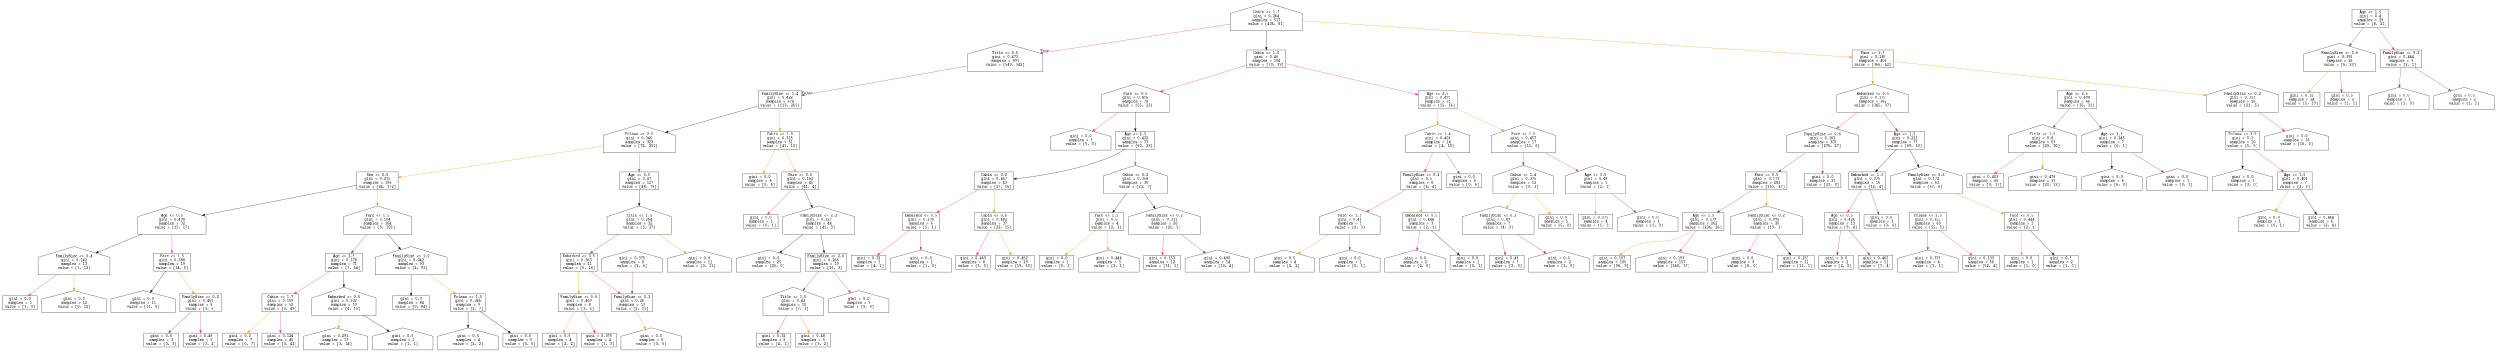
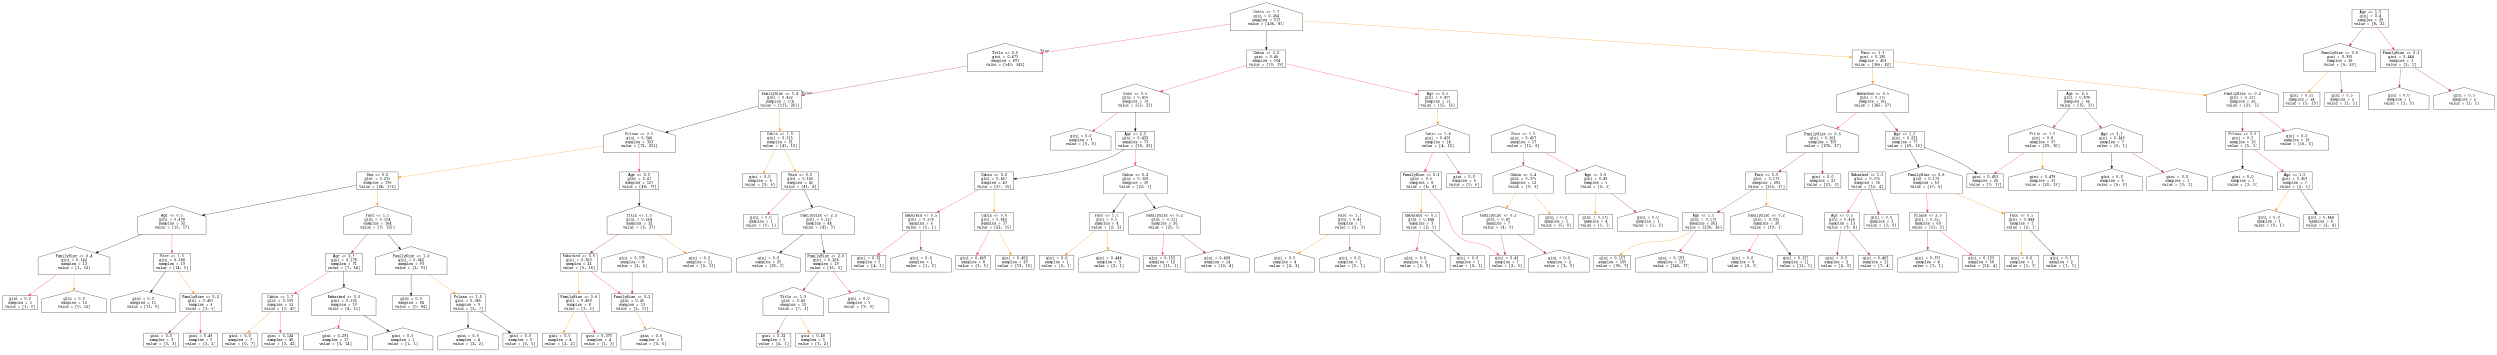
  digraph {
    fontname="Courier Prime"
    node [fontname="Courier Prime" shape=box]
    edge [color=darkorange fontname="Courier Prime"]
    n1 [label="Title <= 0.5\ngini = 0.473\nsamples = 891\nvalue = [549, 342]" shape=house]
    n2 [label="FamilySize <= 1.4\ngini = 0.422\nsamples = 374\nvalue = [113, 261]"]
    n3 [label="Cabin <= 1.7\ngini = 0.264\nsamples = 517\nvalue = [436, 81]" shape=house]
    n4 [label="Cabin <= 1.0\ngini = 0.46\nsamples = 104\nvalue = [70, 39]"]
    n5 [label="Fare <= 1.5\ngini = 0.185\nsamples = 408\nvalue = [366, 42]"]
    n6 [label="Pclass <= 2.5\ngini = 0.346\nsamples = 323\nvalue = [72, 251]" shape=house]
    n7 [label="Cabin <= 1.9\ngini = 0.315\nsamples = 51\nvalue = [41, 10]"]
    n8 [label="Fare <= 0.5\ngini = 0.416\nsamples = 78\nvalue = [55, 23]" shape=house]
    n9 [label="Age <= 2.5\ngini = 0.499\nsamples = 31\nvalue = [15, 16]"]
    n10 [label="Embarked <= 0.5\ngini = 0.175\nsamples = 382\nvalue = [345, 37]" shape=house]
    n11 [label="FamilySize <= 0.2\ngini = 0.311\nsamples = 26\nvalue = [21, 5]" shape=house]
    n12 [label="gini = 0.0\nsamples = 5\nvalue = [5, 0]" shape=house]
    n13 [label="Age <= 2.5\ngini = 0.432\nsamples = 73\nvalue = [50, 23]"]
    n14 [label="Cabin <= 1.4\ngini = 0.408\nsamples = 14\nvalue = [4, 10]" shape=house]
    n15 [label="Fare <= 1.5\ngini = 0.457\nsamples = 17\nvalue = [11, 6]" shape=house]
    n16 [label="Cabin <= 0.2\ngini = 0.467\nsamples = 43\nvalue = [27, 16]"]
    n17 [label="Cabin <= 0.2\ngini = 0.358\nsamples = 30\nvalue = [23, 7]" shape=house]
    n18 [label="Embarked <= 0.5\ngini = 0.278\nsamples = 6\nvalue = [5, 1]"]
    n19 [label="Cabin <= 0.6\ngini = 0.482\nsamples = 37\nvalue = [22, 15]"]
    n20 [label="Fare <= 1.5\ngini = 0.5\nsamples = 4\nvalue = [2, 2]"]
    n21 [label="FamilySize <= 0.2\ngini = 0.311\nsamples = 26\nvalue = [21, 5]" shape=house]
    n22 [label="gini = 0.32\nsamples = 5\nvalue = [4, 1]"]
    n23 [label="gini = 0.0\nsamples = 1\nvalue = [1, 0]" shape=house]
    n24 [label="gini = 0.469\nsamples = 8\nvalue = [3, 5]"]
    n25 [label="gini = 0.452\nsamples = 29\nvalue = [19, 10]"]
    n26 [label="gini = 0.0\nsamples = 1\nvalue = [0, 1]"]
    n27 [label="gini = 0.444\nsamples = 3\nvalue = [2, 1]" shape=house]
    n28 [label="gini = 0.153\nsamples = 12\nvalue = [11, 1]"]
    n29 [label="gini = 0.408\nsamples = 14\nvalue = [10, 4]" shape=house]
    n30 [label="FamilySize <= 0.2\ngini = 0.5\nsamples = 8\nvalue = [4, 4]"]
    n31 [label="gini = 0.0\nsamples = 6\nvalue = [0, 6]"]
    n32 [label="Age <= 3.5\ngini = 0.48\nsamples = 5\nvalue = [2, 3]" shape=house]
    n33 [label="Cabin <= 1.4\ngini = 0.375\nsamples = 12\nvalue = [9, 3]" shape=house]
    n34 [label="Fare <= 1.5\ngini = 0.48\nsamples = 5\nvalue = [2, 3]" shape=house]
    n35 [label="Embarked <= 0.5\ngini = 0.444\nsamples = 3\nvalue = [2, 1]"]
    n36 [label="gini = 0.5\nsamples = 4\nvalue = [2, 2]" shape=house]
    n37 [label="gini = 0.0\nsamples = 1\nvalue = [0, 1]" shape=house]
    n38 [label="gini = 0.0\nsamples = 2\nvalue = [2, 0]" shape=house]
    n39 [label="gini = 0.0\nsamples = 1\nvalue = [0, 1]"]
    n40 [label="gini = 0.375\nsamples = 4\nvalue = [1, 3]"]
    n41 [label="gini = 0.0\nsamples = 1\nvalue = [1, 0]" shape=house]
    n42 [label="FamilySize <= 0.2\ngini = 0.49\nsamples = 7\nvalue = [4, 3]" shape=house]
    n43 [label="gini = 0.0\nsamples = 5\nvalue = [5, 0]"]
    n44 [label="gini = 0.0\nsamples = 2\nvalue = [2, 0]" shape=house]
    n45 [label="gini = 0.48\nsamples = 5\nvalue = [2, 3]"]
    n46 [label="FamilySize <= 0.6\ngini = 0.162\nsamples = 303\nvalue = [276, 27]" shape=house]
    n47 [label="Age <= 1.5\ngini = 0.221\nsamples = 79\nvalue = [69, 10]"]
    n48 [label="Pclass <= 2.5\ngini = 0.5\nsamples = 10\nvalue = [5, 5]"]
    n49 [label="gini = 0.0\nsamples = 16\nvalue = [16, 0]" shape=house]
    n50 [label="Fare <= 0.5\ngini = 0.173\nsamples = 282\nvalue = [255, 27]"]
    n51 [label="gini = 0.0\nsamples = 21\nvalue = [21, 0]"]
    n52 [label="Embarked <= 1.5\ngini = 0.375\nsamples = 16\nvalue = [12, 4]"]
    n53 [label="FamilySize <= 0.6\ngini = 0.172\nsamples = 63\nvalue = [57, 6]" shape=house]
    n54 [label="Age <= 1.5\ngini = 0.179\nsamples = 262\nvalue = [236, 26]"]
    n55 [label="FamilySize <= 0.2\ngini = 0.095\nsamples = 20\nvalue = [19, 1]" shape=house]
    n56 [label="gini = 0.157\nsamples = 105\nvalue = [96, 9]"]
    n57 [label="gini = 0.193\nsamples = 157\nvalue = [140, 17]" shape=house]
    n58 [label="gini = 0.0\nsamples = 8\nvalue = [8, 0]" shape=house]
    n59 [label="gini = 0.153\nsamples = 12\nvalue = [11, 1]"]
    n60 [label="Age <= 0.5\ngini = 0.426\nsamples = 13\nvalue = [9, 4]"]
    n61 [label="gini = 0.0\nsamples = 3\nvalue = [3, 0]"]
    n62 [label="Pclass <= 2.5\ngini = 0.153\nsamples = 60\nvalue = [55, 5]"]
    n63 [label="Fare <= 0.5\ngini = 0.444\nsamples = 3\nvalue = [2, 1]"]
    n64 [label="gini = 0.0\nsamples = 2\nvalue = [2, 0]"]
    n65 [label="gini = 0.463\nsamples = 11\nvalue = [7, 4]"]
    n66 [label="gini = 0.375\nsamples = 4\nvalue = [3, 1]" shape=house]
    n67 [label="gini = 0.133\nsamples = 56\nvalue = [52, 4]"]
    n68 [label="gini = 0.0\nsamples = 1\nvalue = [1, 0]"]
    n69 [label="gini = 0.5\nsamples = 2\nvalue = [1, 1]"]
    n70 [label="gini = 0.0\nsamples = 3\nvalue = [3, 0]" shape=house]
    n71 [label="Age <= 1.5\ngini = 0.408\nsamples = 7\nvalue = [2, 5]"]
    n72 [label="gini = 0.0\nsamples = 1\nvalue = [0, 1]" shape=house]
    n73 [label="gini = 0.444\nsamples = 6\nvalue = [2, 4]"]
    n74 [label="Sex <= 0.5\ngini = 0.215\nsamples = 196\nvalue = [24, 172]"]
    n75 [label="Age <= 0.5\ngini = 0.47\nsamples = 127\nvalue = [48, 79]"]
    n76 [label="gini = 0.0\nsamples = 6\nvalue = [0, 6]"]
    n77 [label="Fare <= 0.5\ngini = 0.162\nsamples = 45\nvalue = [41, 4]"]
    n78 [label="Age <= 0.5\ngini = 0.498\nsamples = 32\nvalue = [15, 17]" shape=house]
    n79 [label="Fare <= 1.5\ngini = 0.104\nsamples = 164\nvalue = [9, 155]" shape=house]
    n80 [label="Title <= 1.5\ngini = 0.264\nsamples = 32\nvalue = [5, 27]" shape=house]
    n81 [label="FamilySize <= 0.4\ngini = 0.142\nsamples = 13\nvalue = [1, 12]" shape=house]
    n82 [label="Fare <= 1.5\ngini = 0.388\nsamples = 19\nvalue = [14, 5]"]
    n83 [label="Age <= 2.5\ngini = 0.178\nsamples = 71\nvalue = [7, 64]"]
    n84 [label="FamilySize <= 1.0\ngini = 0.042\nsamples = 93\nvalue = [2, 91]" shape=house]
    n85 [label="gini = 0.0\nsamples = 1\nvalue = [1, 0]"]
    n86 [label="gini = 0.0\nsamples = 12\nvalue = [0, 12]" shape=house]
    n87 [label="gini = 0.0\nsamples = 11\nvalue = [11, 0]" shape=house]
    n88 [label="FamilySize <= 0.2\ngini = 0.469\nsamples = 8\nvalue = [3, 5]"]
    n89 [label="gini = 0.0\nsamples = 3\nvalue = [0, 3]"]
    n90 [label="gini = 0.48\nsamples = 5\nvalue = [3, 2]"]
    n91 [label="Cabin <= 1.7\ngini = 0.109\nsamples = 52\nvalue = [3, 49]"]
    n92 [label="Embarked <= 0.5\ngini = 0.332\nsamples = 19\nvalue = [4, 15]" shape=house]
    n93 [label="gini = 0.0\nsamples = 84\nvalue = [0, 84]"]
    n94 [label="Pclass <= 1.5\ngini = 0.346\nsamples = 9\nvalue = [2, 7]"]
    n95 [label="gini = 0.0\nsamples = 7\nvalue = [0, 7]"]
    n96 [label="gini = 0.124\nsamples = 45\nvalue = [3, 42]"]
    n97 [label="gini = 0.291\nsamples = 17\nvalue = [3, 14]" shape=house]
    n98 [label="gini = 0.5\nsamples = 2\nvalue = [1, 1]" shape=house]
    n99 [label="gini = 0.5\nsamples = 4\nvalue = [2, 2]" shape=house]
    n100 [label="gini = 0.0\nsamples = 5\nvalue = [0, 5]"]
    n101 [label="Embarked <= 0.5\ngini = 0.363\nsamples = 21\nvalue = [5, 16]"]
    n102 [label="gini = 0.0\nsamples = 11\nvalue = [0, 11]" shape=house]
    n103 [label="FamilySize <= 0.6\ngini = 0.469\nsamples = 8\nvalue = [3, 5]"]
    n104 [label="FamilySize <= 0.2\ngini = 0.26\nsamples = 13\nvalue = [2, 11]"]
    n105 [label="gini = 0.5\nsamples = 4\nvalue = [2, 2]"]
    n106 [label="gini = 0.375\nsamples = 4\nvalue = [1, 3]"]
    n107 [label="gini = 0.0\nsamples = 5\nvalue = [0, 5]" shape=house]
    n108 [label="gini = 0.375\nsamples = 8\nvalue = [2, 6]" shape=house]
    n109 [label="Age <= 2.5\ngini = 0.498\nsamples = 66\nvalue = [35, 31]"]
    n110 [label="Title <= 1.5\ngini = 0.8\nsamples = 59\nvalue = [29, 30]" shape=house]
    n111 [label="Age <= 3.5\ngini = 0.245\nsamples = 7\nvalue = [6, 1]" shape=house]
    n112 [label="Age <= 1.5\ngini = 0.4\nsamples = 29\nvalue = [8, 21]"]
    n113 [label="FamilySize <= 0.6\ngini = 0.355\nsamples = 26\nvalue = [6, 20]" shape=house]
    n114 [label="FamilySize <= 0.2\ngini = 0.444\nsamples = 3\nvalue = [2, 1]"]
    n115 [label="gini = 0.478\nsamples = 33\nvalue = [20, 13]" shape=house]
    n116 [label="gini = 0.453\nsamples = 26\nvalue = [9, 17]"]
    n117 [label="gini = 0.0\nsamples = 6\nvalue = [6, 0]" shape=house]
    n118 [label="gini = 0.0\nsamples = 1\nvalue = [0, 1]" shape=house]
    n119 [label="gini = 0.33\nsamples = 24\nvalue = [5, 19]"]
    n120 [label="gini = 0.5\nsamples = 2\nvalue = [1, 1]"]
    n121 [label="gini = 0.0\nsamples = 1\nvalue = [1, 0]" shape=house]
    n122 [label="gini = 0.5\nsamples = 2\nvalue = [1, 1]" shape=house]
    n123 [label="gini = 0.0\nsamples = 1\nvalue = [0, 1]"]
    n124 [label="FamilySize <= 2.2\ngini = 0.127\nsamples = 44\nvalue = [41, 3]" shape=house]
    n125 [label="gini = 0.0\nsamples = 25\nvalue = [25, 0]" shape=house]
    n126 [label="FamilySize <= 2.6\ngini = 0.266\nsamples = 19\nvalue = [16, 3]"]
    n127 [label="Title <= 1.5\ngini = 0.42\nsamples = 10\nvalue = [7, 3]" shape=house]
    n128 [label="gini = 0.0\nsamples = 9\nvalue = [9, 0]" shape=house]
    n129 [label="gini = 0.32\nsamples = 5\nvalue = [4, 1]"]
    n130 [label="gini = 0.48\nsamples = 5\nvalue = [3, 2]"]
    n1 -> n2 [color=brown headlabel=False labelangle=-45 labeldistance=2.5]
    n2 -> n6 [color=black]
    n2 -> n7
    n3 -> n1 [color=deeppink headlabel=True labelangle=45 labeldistance=2.5]
    n3 -> n4 [color=black]
    n3 -> n5
    n4 -> n8 [color=deeppink]
    n4 -> n9 [color=deeppink]
    n5 -> n10
    n5 -> n11
    n6 -> n74
    n6 -> n75 [color=deeppink]
    n7 -> n76
    n7 -> n77
    n8 -> n12 [color=deeppink]
    n8 -> n13 [color=black]
    n9 -> n14
-   n9 -> n15
    n10 -> n46 [color=deeppink]
    n10 -> n47 [color=brown]
    n11 -> n48 [color=brown]
    n11 -> n49 [color=deeppink]
    n13 -> n16 [color=black]
    n13 -> n17 [color=deeppink]
    n14 -> n30 [color=deeppink]
    n14 -> n31 [color=brown]
    n15 -> n32 [color=deeppink]
    n15 -> n33 [color=brown]
    n16 -> n18 [color=deeppink]
    n16 -> n19
    n17 -> n20 [color=black]
    n17 -> n21 [color=black]
    n18 -> n22 [color=deeppink]
    n18 -> n23 [color=brown]
    n19 -> n24 [color=deeppink]
    n19 -> n25
    n20 -> n26
    n20 -> n27
    n21 -> n28 [color=deeppink]
    n21 -> n29 [color=brown]
-   n30 -> n34 [color=deeppink]
+   n30 -> n45 [color=deeppink]
    n30 -> n35
    n32 -> n40
    n32 -> n41 [color=brown]
    n33 -> n42
    n33 -> n43
    n34 -> n36
    n34 -> n37 [color=brown]
    n35 -> n38 [color=deeppink]
    n35 -> n39 [color=black]
    n42 -> n44 [color=brown]
    n42 -> n45 [color=brown]
    n46 -> n50 [color=brown]
    n46 -> n51 [color=brown]
-   n47 -> n52 [color=black]
+   n47 -> n116 [color=black]
    n47 -> n53 [color=black]
    n48 -> n70 [color=black]
    n48 -> n71 [color=deeppink]
    n50 -> n54 [color=brown]
    n50 -> n55
    n52 -> n60 [color=deeppink]
    n52 -> n61 [color=brown]
+   n53 -> n62 [color=deeppink]
    n53 -> n63
    n54 -> n56
    n54 -> n57 [color=deeppink]
    n55 -> n58 [color=deeppink]
    n55 -> n59 [color=black]
    n60 -> n64 [color=brown]
    n60 -> n65 [color=brown]
    n62 -> n66 [color=brown]
    n62 -> n67 [color=deeppink]
    n63 -> n68
    n63 -> n69 [color=black]
    n71 -> n72
    n71 -> n73 [color=black]
    n74 -> n78 [color=black]
    n74 -> n79
    n75 -> n80 [color=black]
    n77 -> n123 [color=deeppink]
    n77 -> n124 [color=black]
    n78 -> n81 [color=black]
    n78 -> n82 [color=deeppink]
    n79 -> n83 [color=brown]
    n79 -> n84 [color=black]
    n80 -> n101 [color=brown]
    n80 -> n102
    n81 -> n85 [color=deeppink]
    n81 -> n86
    n82 -> n87 [color=black]
    n82 -> n88
    n83 -> n91 [color=deeppink]
    n83 -> n92 [color=black]
    n84 -> n93 [color=black]
    n84 -> n94
    n88 -> n89 [color=brown]
    n88 -> n90 [color=deeppink]
    n91 -> n95
    n91 -> n96 [color=deeppink]
-   n92 -> n97
+   n92 -> n97 [color=deeppink]
    n92 -> n98 [color=black]
    n94 -> n99 [color=black]
    n94 -> n100 [color=black]
    n101 -> n103
    n101 -> n104 [color=deeppink]
    n103 -> n105
    n103 -> n106 [color=deeppink]
    n104 -> n107
    n108 -> n104 [color=brown]
    n109 -> n110 [color=brown]
    n109 -> n111 [color=brown]
    n110 -> n115
    n110 -> n116 [color=deeppink]
    n111 -> n117 [color=black]
    n111 -> n118 [color=brown]
    n112 -> n113 [color=brown]
    n112 -> n114 [color=deeppink]
    n113 -> n119
    n113 -> n120 [color=brown]
    n114 -> n121 [color=brown]
    n114 -> n122 [color=brown]
    n124 -> n125 [color=black]
    n124 -> n126 [color=black]
    n126 -> n127 [color=brown]
    n126 -> n128 [color=deeppink]
    n127 -> n129 [color=brown]
    n127 -> n130
  }
